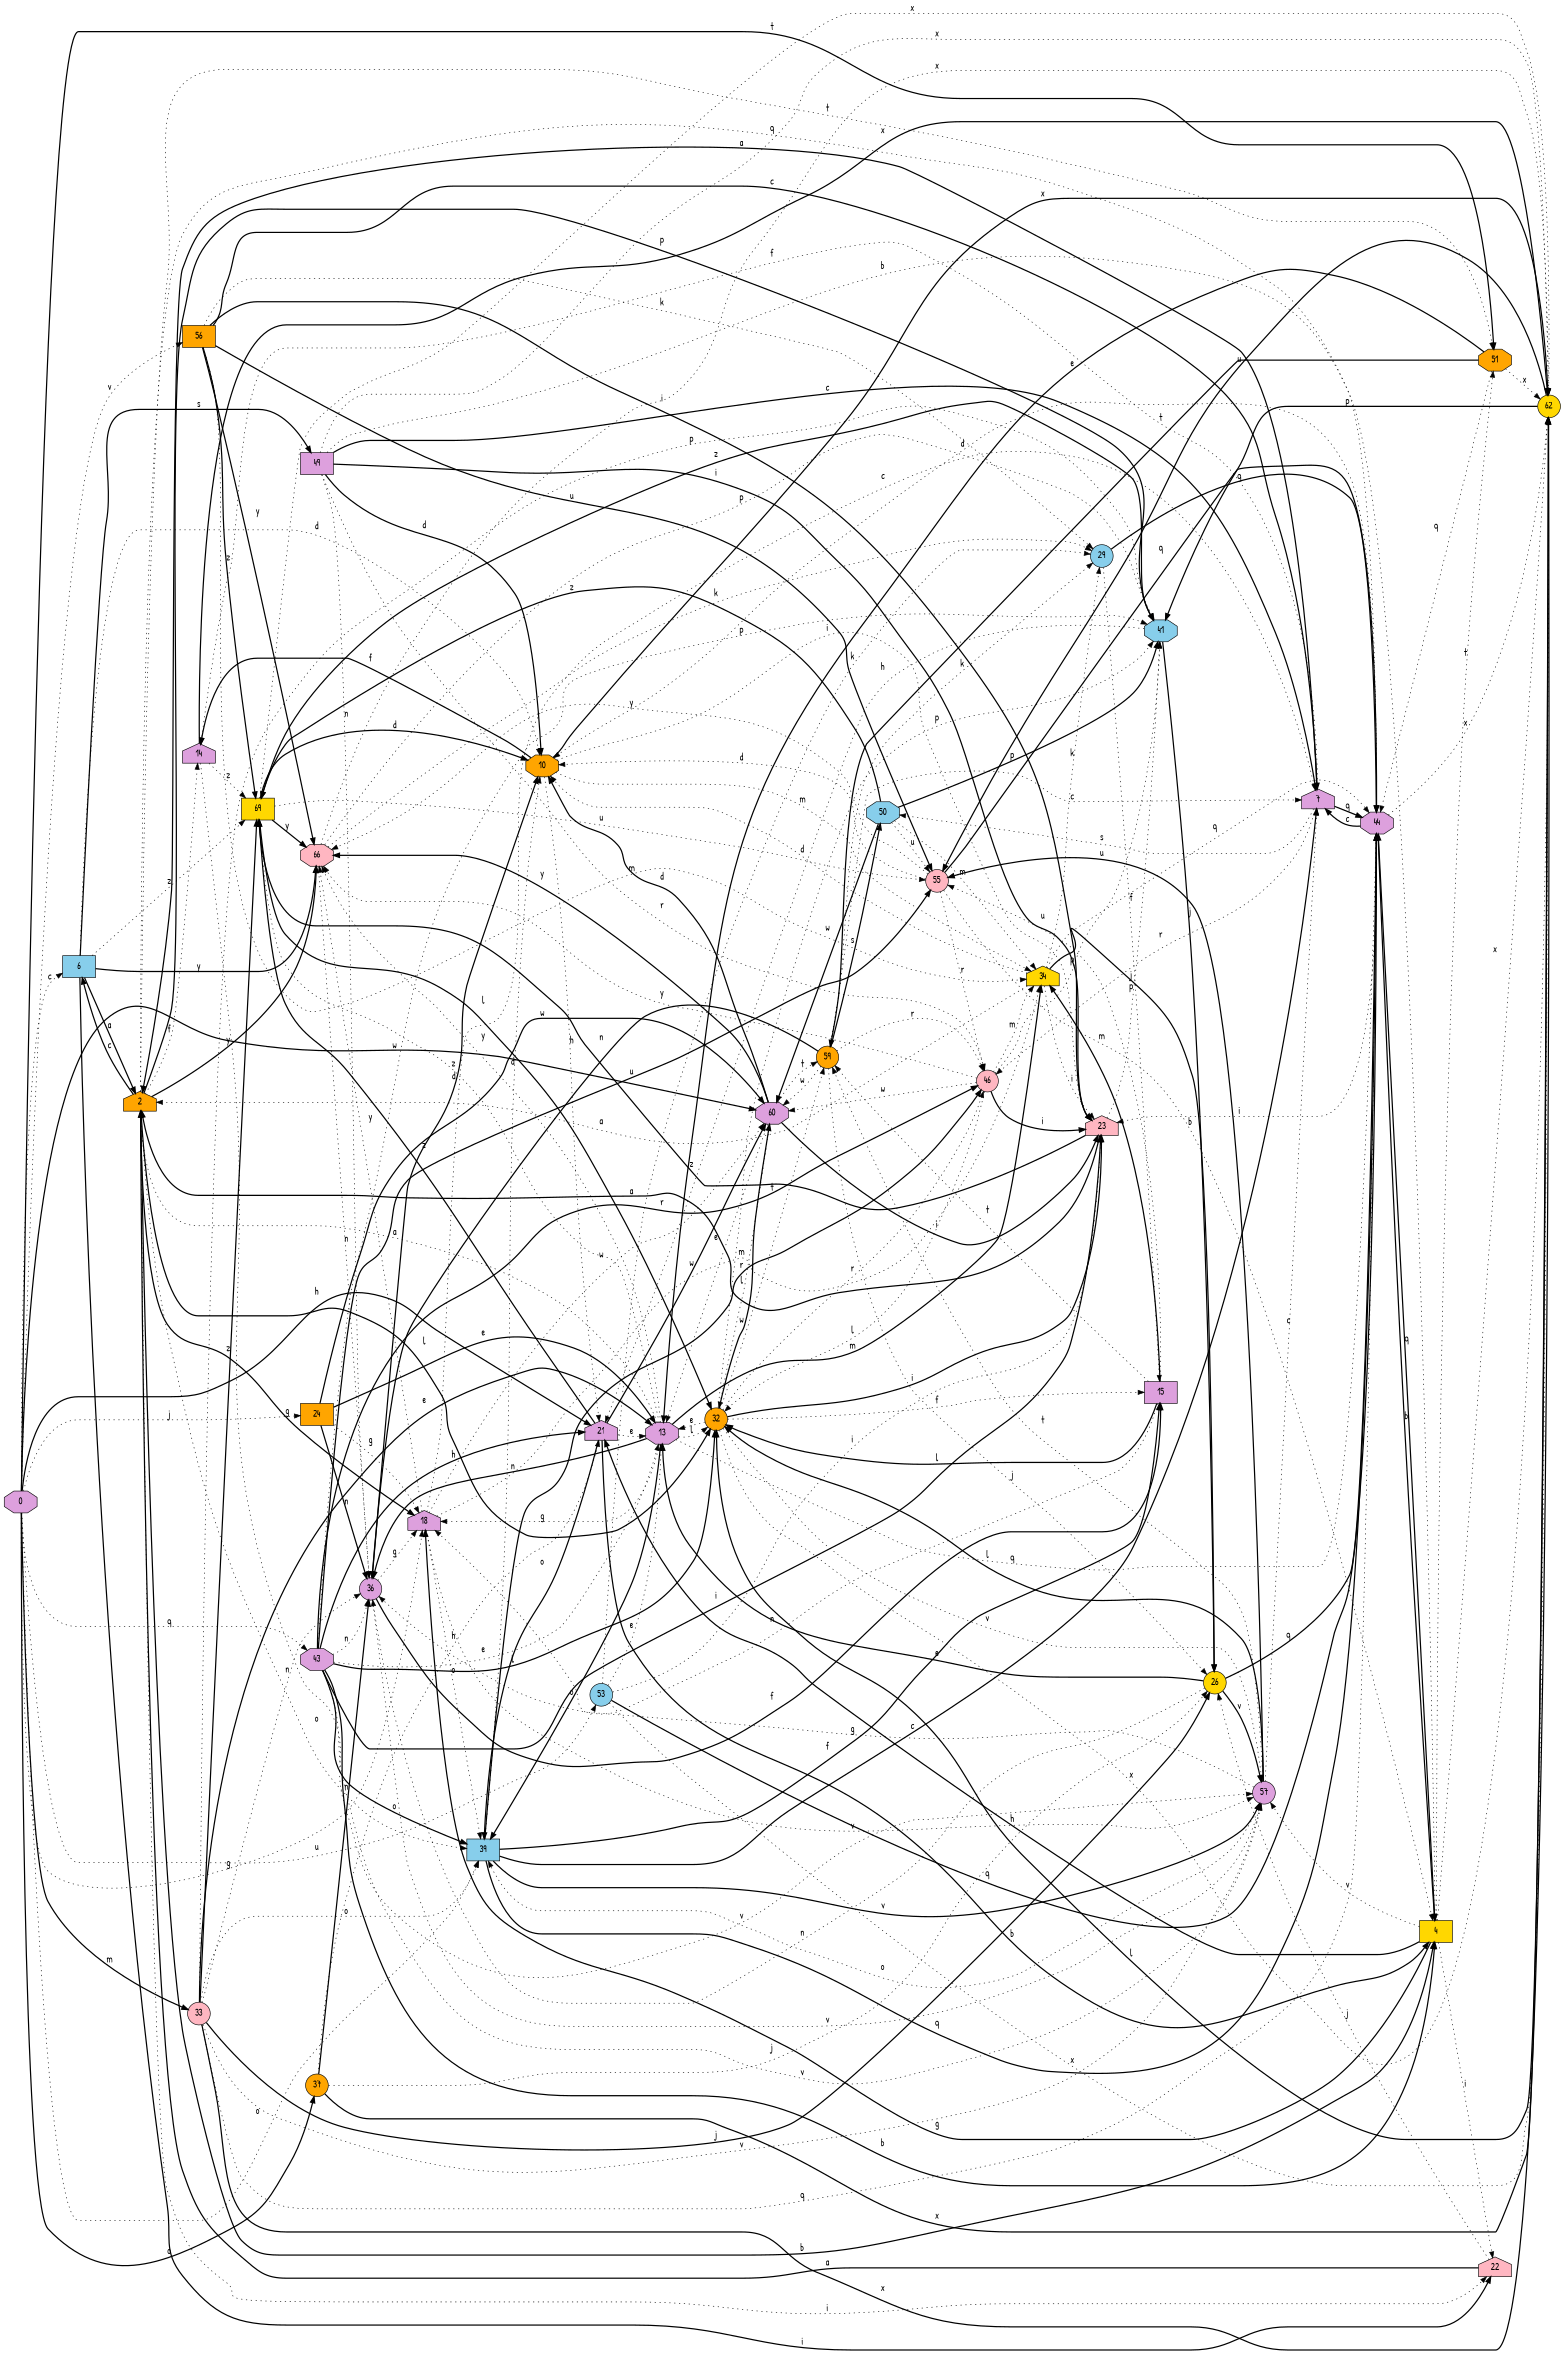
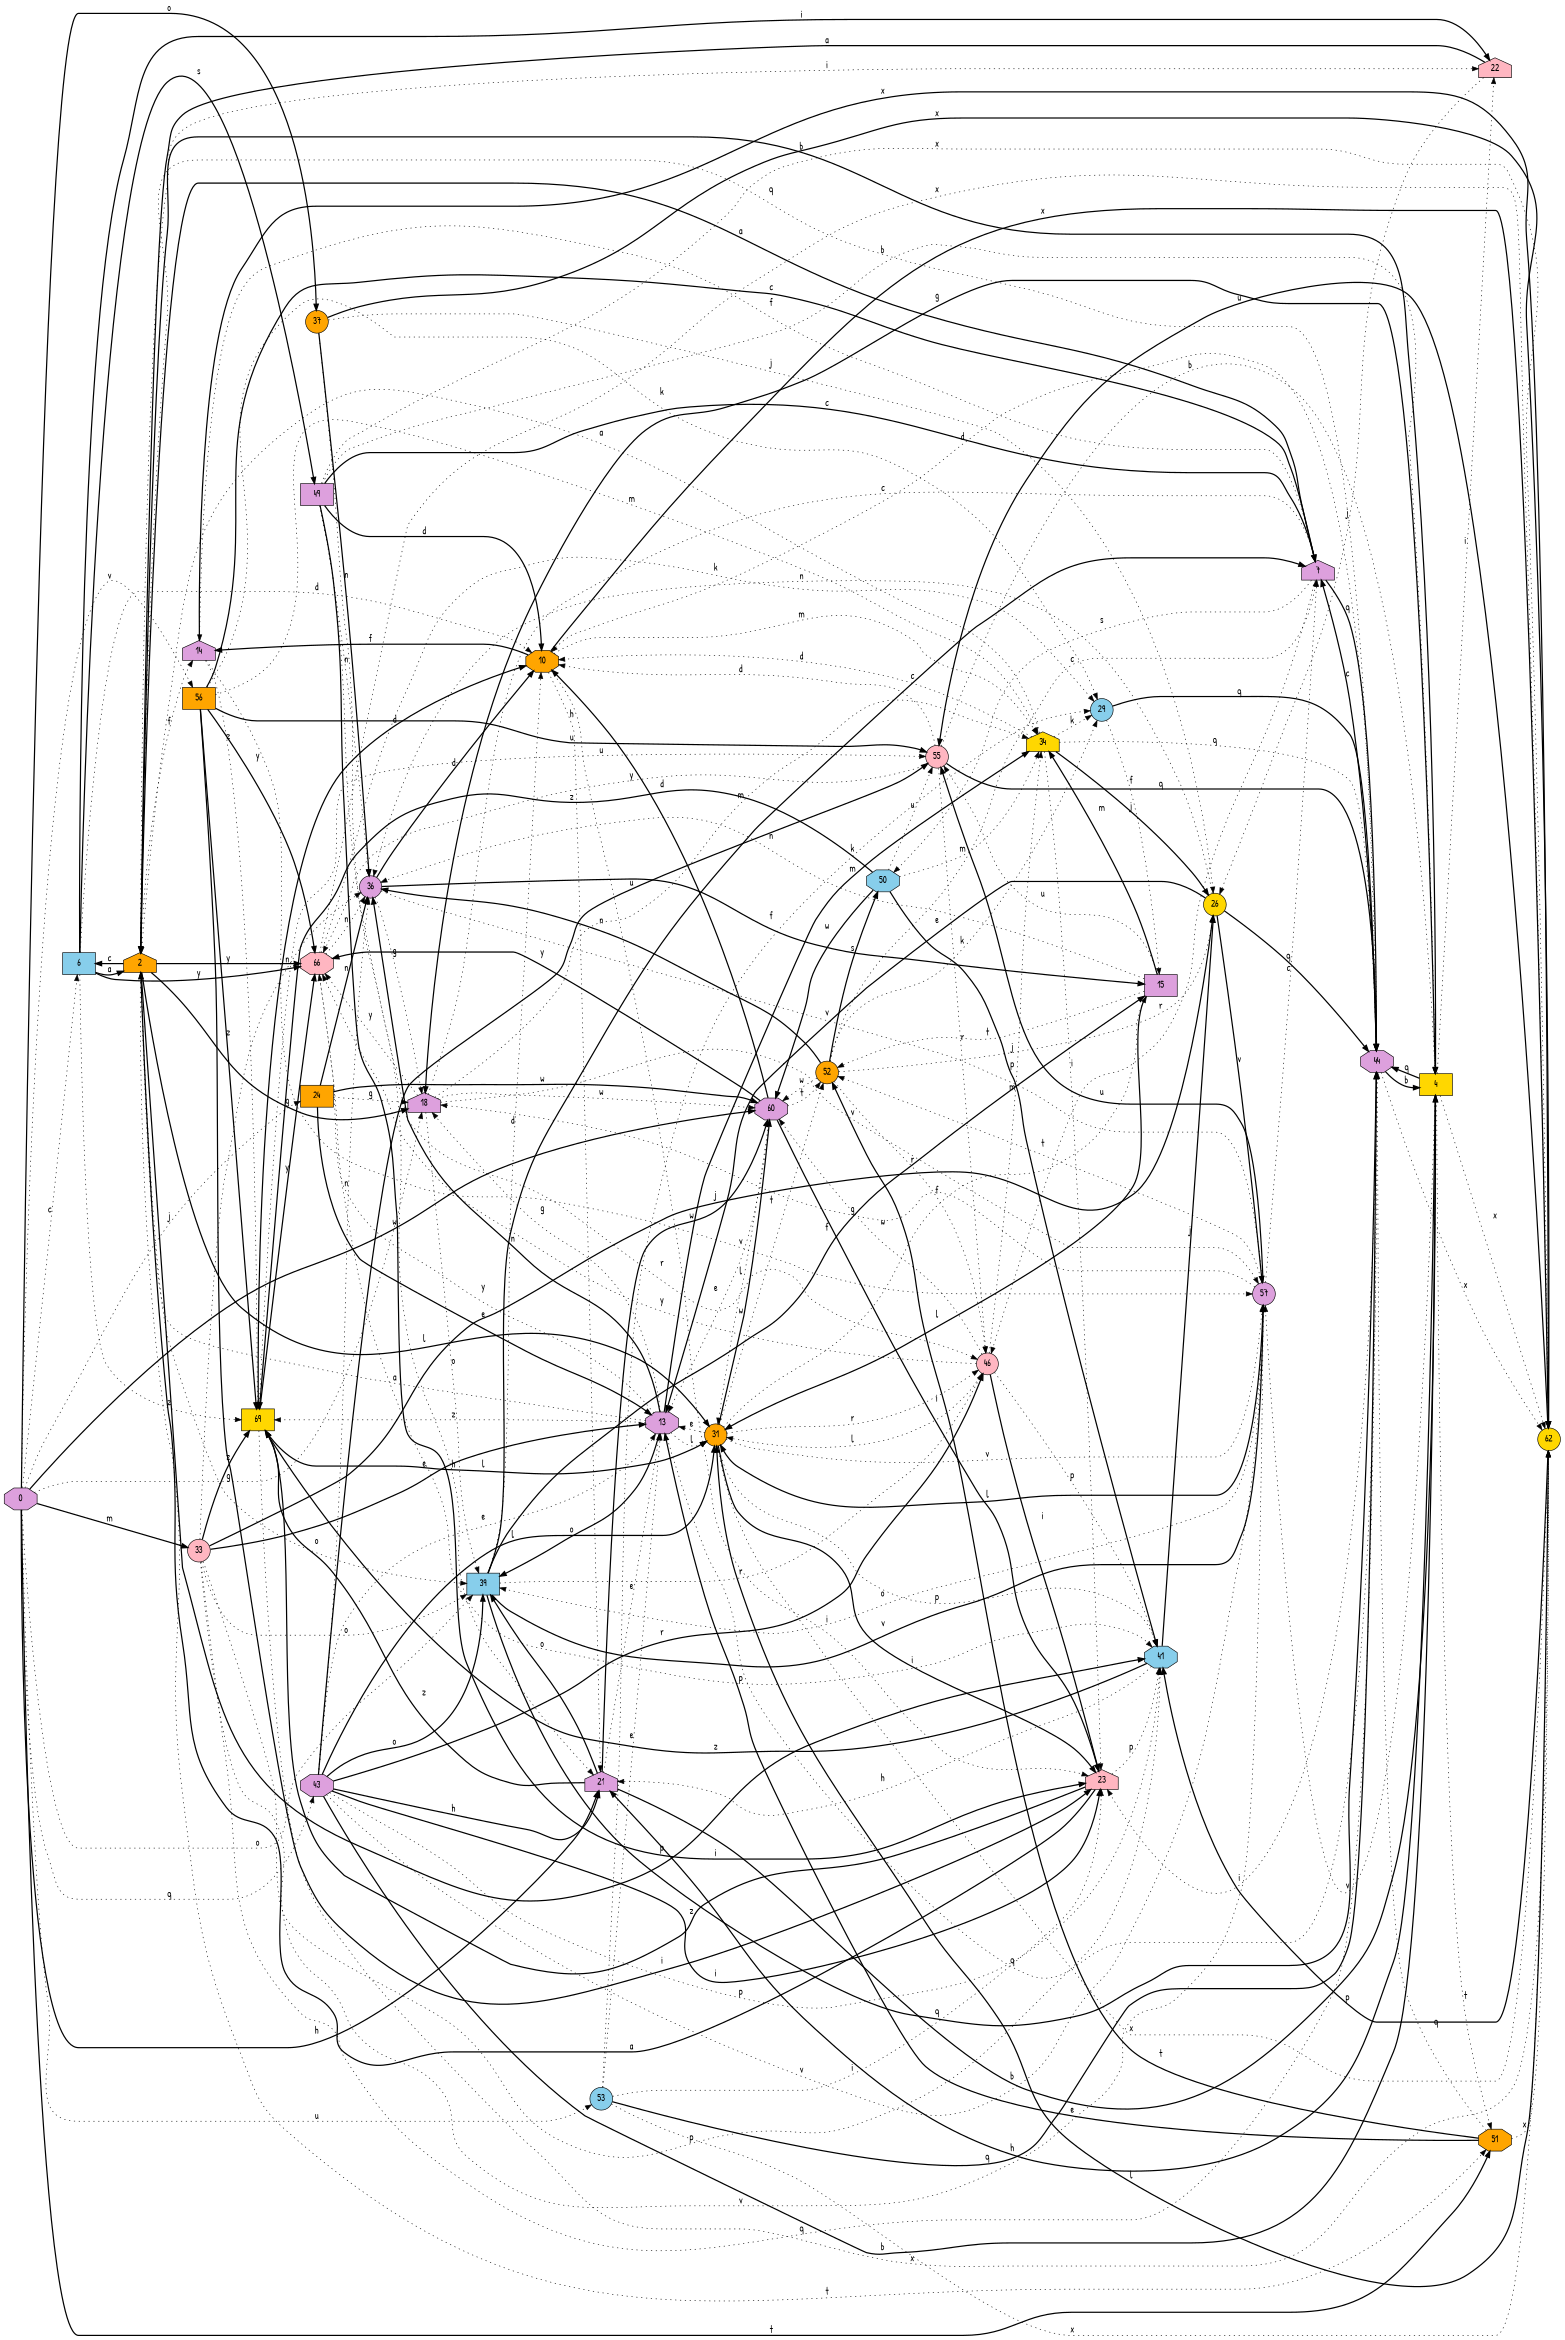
  strict digraph {
    fontname="Patrick Hand"
    rankdir=LR
    node [fillcolor=plum fontname="Patrick Hand" shape=circle style=filled]
    edge [fontname="Patrick Hand" style=dotted]
    0 [shape=octagon]
    6 [fillcolor=skyblue shape=box]
    18 [shape=house]
    21 [shape=house]
    24 [fillcolor=orange shape=box]
    33 [fillcolor=lightpink]
    37 [fillcolor=orange]
    39 [fillcolor=skyblue shape=box]
    43 [shape=octagon]
    51 [fillcolor=orange shape=octagon]
    53 [fillcolor=skyblue]
    56 [fillcolor=orange shape=box]
    60 [shape=octagon]
    2 [fillcolor=orange shape=house]
    22 [fillcolor=lightpink shape=house]
    66 [fillcolor=lightpink shape=octagon]
    10 [fillcolor=orange shape=octagon]
    49 [shape=box]
    69 [fillcolor=gold shape=box]
    57
    7 [shape=house]
    34 [fillcolor=gold shape=house]
    4 [fillcolor=gold shape=box]
    13 [shape=octagon]
    36
    41 [fillcolor=skyblue shape=octagon]
    44 [shape=octagon]
    62 [fillcolor=gold]
    26 [fillcolor=gold]
    46 [fillcolor=lightpink]
    15 [shape=box]
-   32 [fillcolor=orange]
+   32 [fillcolor=orange label=31]
    23 [fillcolor=lightpink shape=house]
    55 [fillcolor=lightpink]
-   52 [fillcolor=orange label=59]
+   52 [fillcolor=orange]
    29 [fillcolor=skyblue]
    14 [shape=house]
    50 [fillcolor=skyblue shape=octagon]
    0 -> 6 [label=c]
    0 -> 18 [label=g]
    0 -> 21 [label=h style=bold]
    0 -> 24 [label=j]
    0 -> 33 [label=m style=bold]
    0 -> 37 [label=o style=bold]
    0 -> 39 [label=o]
    0 -> 43 [label=q]
    0 -> 51 [label=t style=bold]
    0 -> 53 [label=u]
    0 -> 56 [label=v]
    0 -> 60 [label=w style=bold]
    6 -> 2 [label=a style=bold]
    6 -> 22 [label=i style=bold]
    6 -> 66 [label=y style=bold]
    6 -> 10 [label=d]
    6 -> 49 [label=s style=bold]
    6 -> 69 [label=z]
    18 -> 39 [label=o]
    18 -> 60 [label=w]
    18 -> 66 [label=y]
    18 -> 57 [label=v]
    18 -> 7 [label=c]
    18 -> 34 [label=m]
    21 -> 39 [label=o style=bold]
    21 -> 60 [label=w style=bold]
    21 -> 69 [label=z style=bold]
    21 -> 4 [label=b style=bold]
    21 -> 13 [label=e]
    24 -> 18 [label=g]
    24 -> 60 [label=w style=bold]
    24 -> 13 [label=e style=bold]
    24 -> 36 [label=n style=bold]
    33 -> 39 [label=o]
    33 -> 69 [label=z style=bold]
    33 -> 57 [label=v]
    33 -> 13 [label=e style=bold]
    33 -> 36 [label=n]
    33 -> 41 [label=p]
    33 -> 44 [label=q]
-   33 -> 62 [label=x style=bold]
    33 -> 26 [label=j style=bold]
    37 -> 21 [label=h]
    37 -> 36 [label=n style=bold]
    37 -> 62 [label=x style=bold]
    37 -> 26 [label=j]
    39 -> 10 [label=d]
    39 -> 57 [label=v style=bold]
    39 -> 7 [label=c style=bold]
    39 -> 44 [label=q style=bold]
-   39 -> 46 [label=r style=bold]
+   39 -> 46 [label=r]
    39 -> 15 [label=f style=bold]
    43 -> 21 [label=h style=bold]
    43 -> 39 [label=o style=bold]
    43 -> 57 [label=v]
    43 -> 4 [label=b style=bold]
    43 -> 13 [label=e]
    43 -> 36 [label=n]
    43 -> 41 [label=p]
    43 -> 46 [label=r style=bold]
    43 -> 32 [label=l style=bold]
    43 -> 23 [label=i style=bold]
    43 -> 55 [label=u style=bold]
    51 -> 13 [label=e style=bold]
    51 -> 44 [label=q]
    51 -> 62 [label=x]
    51 -> 52 [label=t style=bold]
    53 -> 13 [label=e]
    53 -> 44 [label=q style=bold]
    53 -> 62 [label=x]
    53 -> 23 [label=i]
    53 -> 29 [label=k]
    56 -> 66 [label=y style=bold]
    56 -> 69 [label=z style=bold]
    56 -> 7 [label=c style=bold]
    56 -> 34 [label=m]
    56 -> 23 [label=i style=bold]
    56 -> 55 [label=u style=bold]
    56 -> 29 [label=k]
    60 -> 66 [label=y style=bold]
    60 -> 10 [label=d style=bold]
    60 -> 13 [label=e]
    60 -> 32 [label=l]
    60 -> 23 [label=i style=bold]
    60 -> 52 [label=t]
    2 -> 6 [label=c style=bold]
    2 -> 18 [label=g style=bold]
    2 -> 39 [label=o]
    2 -> 51 [label=t]
    2 -> 22 [label=i]
    2 -> 66 [label=y style=bold]
    2 -> 4 [label=b style=bold]
    2 -> 41 [label=p style=bold]
    2 -> 44 [label=q]
    2 -> 32 [label=l style=bold]
    2 -> 14 [label=f]
    22 -> 2 [label=a style=bold]
    22 -> 26 [label=j]
    66 -> 36 [label=n]
    66 -> 41 [label=p]
    66 -> 62 [label=x]
    66 -> 29 [label=k]
    10 -> 21 [label=h]
    10 -> 34 [label=m]
    10 -> 62 [label=x style=bold]
    10 -> 23 [label=i]
    10 -> 14 [label=f style=bold]
    49 -> 10 [label=d style=bold]
    49 -> 7 [label=c style=bold]
    49 -> 4 [label=b]
    49 -> 36 [label=n]
    49 -> 62 [label=x]
    49 -> 46 [label=r]
    49 -> 23 [label=i style=bold]
    69 -> 66 [label=y style=bold]
    69 -> 10 [label=d style=bold]
    69 -> 62 [label=x]
    69 -> 32 [label=l style=bold]
    69 -> 55 [label=u]
    57 -> 18 [label=g]
    57 -> 39 [label=o]
    57 -> 7 [label=c]
    57 -> 32 [label=l style=bold]
    57 -> 55 [label=u style=bold]
    57 -> 52 [label=t]
    7 -> 2 [label=a style=bold]
    7 -> 44 [label=q style=bold]
    7 -> 46 [label=r]
    7 -> 14 [label=f]
    7 -> 50 [label=s]
    34 -> 2 [label=a]
    34 -> 10 [label=d]
    34 -> 44 [label=q]
    34 -> 26 [label=j style=bold]
    34 -> 23 [label=i]
    34 -> 29 [label=k]
    4 -> 18 [label=g style=bold]
    4 -> 21 [label=h style=bold]
    4 -> 51 [label=t]
    4 -> 22 [label=i]
    4 -> 57 [label=v]
    4 -> 44 [label=q style=bold]
    4 -> 62 [label=x]
    13 -> 18 [label=g]
    13 -> 39 [label=o style=bold]
    13 -> 2 [label=a]
    13 -> 66 [label=y]
    13 -> 69 [label=z]
    13 -> 34 [label=m style=bold]
    13 -> 36 [label=n style=bold]
    13 -> 44 [label=q]
    13 -> 32 [label=l]
    36 -> 18 [label=g]
    36 -> 10 [label=d style=bold]
    36 -> 57 [label=v]
    36 -> 15 [label=f style=bold]
    41 -> 21 [label=h]
    41 -> 69 [label=z style=bold]
    41 -> 26 [label=j style=bold]
    44 -> 10 [label=d]
    44 -> 7 [label=c style=bold]
    44 -> 4 [label=b style=bold]
    44 -> 62 [label=x]
    44 -> 23 [label=i]
    62 -> 41 [label=p style=bold]
    62 -> 32 [label=l style=bold]
    62 -> 55 [label=u style=bold]
    26 -> 57 [label=v style=bold]
    26 -> 13 [label=e style=bold]
    26 -> 36 [label=n]
    26 -> 44 [label=q style=bold]
    46 -> 60 [label=w]
    46 -> 66 [label=y]
    46 -> 34 [label=m]
    46 -> 41 [label=p]
    46 -> 32 [label=l]
    46 -> 23 [label=i style=bold]
    15 -> 34 [label=m style=bold]
    15 -> 36 [label=n]
    15 -> 32 [label=l style=bold]
    15 -> 55 [label=u]
    15 -> 52 [label=t]
    32 -> 60 [label=w style=bold]
    32 -> 57 [label=v]
    32 -> 13 [label=e]
    32 -> 41 [label=p]
    32 -> 62 [label=x]
    32 -> 46 [label=r]
    32 -> 15 [label=f]
    32 -> 23 [label=i style=bold]
    32 -> 52 [label=t]
    23 -> 2 [label=a style=bold]
    23 -> 69 [label=z style=bold]
    23 -> 41 [label=p]
    55 -> 66 [label=y]
    55 -> 10 [label=d]
    55 -> 4 [label=b]
    55 -> 44 [label=q style=bold]
    55 -> 46 [label=r]
    52 -> 60 [label=w]
    52 -> 7 [label=c]
    52 -> 36 [label=n style=bold]
    52 -> 26 [label=j]
    52 -> 46 [label=r]
    52 -> 29 [label=k]
    52 -> 50 [label=s style=bold]
    29 -> 44 [label=q style=bold]
    29 -> 15 [label=f]
    14 -> 69 [label=z]
    14 -> 57 [label=v]
    14 -> 62 [label=x style=bold]
    50 -> 60 [label=w style=bold]
    50 -> 69 [label=z style=bold]
    50 -> 34 [label=m]
    50 -> 41 [label=p style=bold]
    50 -> 55 [label=u]
  }
